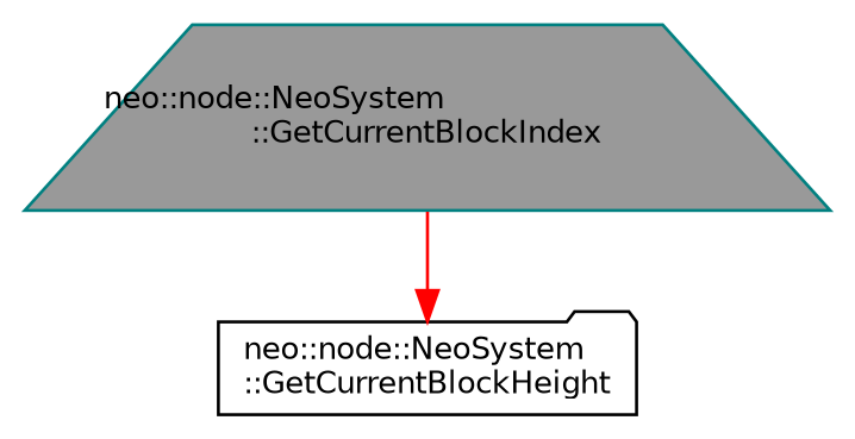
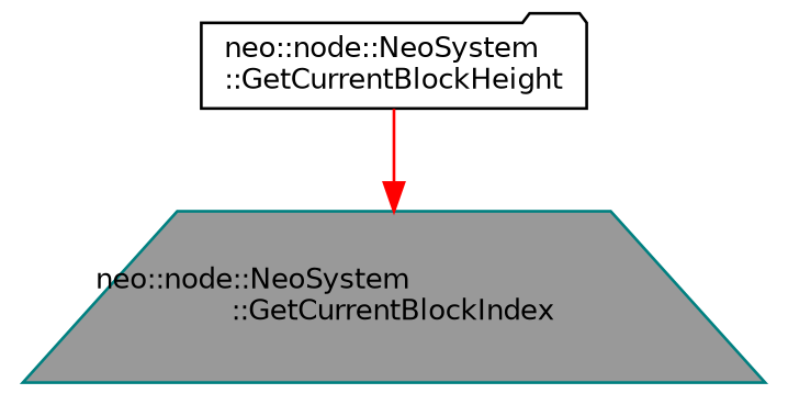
  digraph {
    rankdir=TB
    node [fontname=Helvetica fontsize=10 style=filled]
    n1 [color=teal fillcolor=grey60 fontcolor=black height=0.2 label="neo::node::NeoSystem\l::GetCurrentBlockIndex" shape=trapezium width=0.4]
    n2 [color=black fillcolor=white height=0.2 label="neo::node::NeoSystem\l::GetCurrentBlockHeight" shape=folder width=0.4]
-   n1 -> n2 [color=red fontname=Helvetica fontsize=10 labelfontname=Helvetica labelfontsize=10 style=solid]
+   n2 -> n1 [color=red fontname=Helvetica fontsize=10 labelfontname=Helvetica labelfontsize=10 style=solid]
  }
